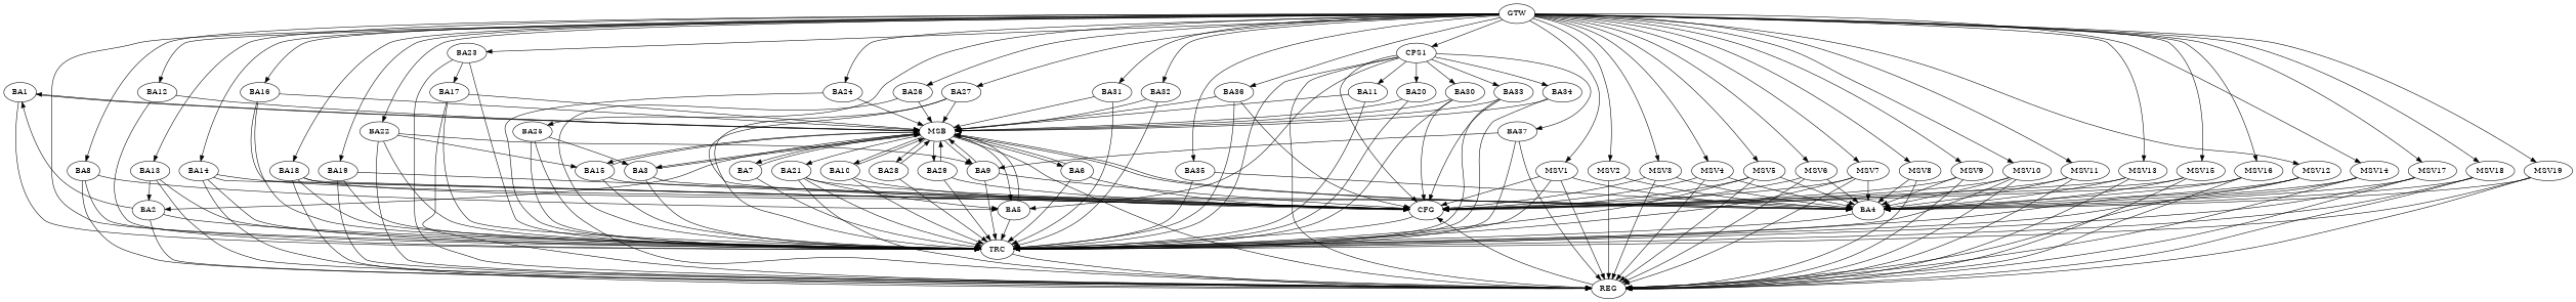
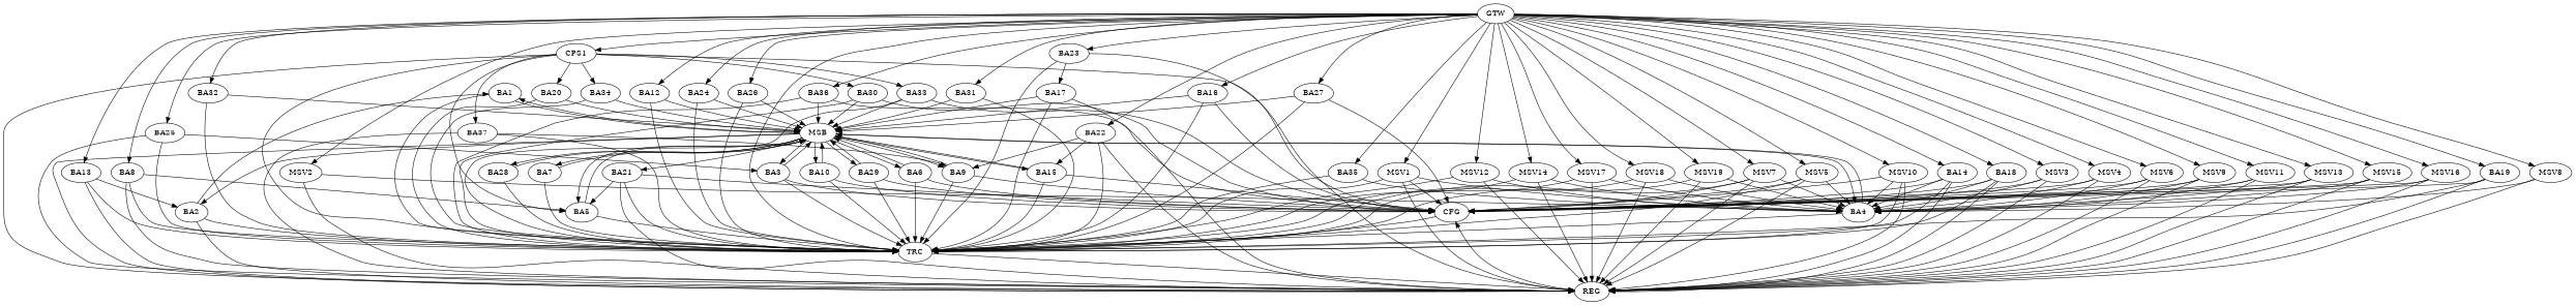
  strict digraph {
    n1 [label=BA1]
    n2 [label=MSB]
    n3 [label=TRC]
    n4 [label=BA2]
    n5 [label=REG]
    n6 [label=BA3]
    n7 [label=BA4]
    n8 [label=BA5]
    n9 [label=BA6]
    n10 [label=BA7]
    n11 [label=BA9]
    n12 [label=BA10]
    n13 [label=BA15]
    n14 [label=BA21]
    n15 [label=BA28]
    n16 [label=BA29]
    n17 [label=CFG]
    n18 [label=BA8]
-   n19 [label=BA11]
    n20 [label=BA12]
    n21 [label=BA13]
    n22 [label=BA14]
    n23 [label=BA16]
    n24 [label=BA17]
    n25 [label=BA18]
    n26 [label=BA19]
    n27 [label=BA20]
    n28 [label=BA22]
    n29 [label=BA23]
    n30 [label=BA24]
    n31 [label=BA25]
    n32 [label=BA26]
    n33 [label=BA27]
    n34 [label=BA30]
    n35 [label=BA31]
    n36 [label=BA32]
    n37 [label=BA33]
    n38 [label=BA34]
    n39 [label=BA35]
    n40 [label=BA36]
    n41 [label=BA37]
    n42 [label=CPS1]
    n43 [label=GTW]
    n44 [label=MSV1]
    n45 [label=MSV2]
    n46 [label=MSV3]
    n47 [label=MSV4]
    n48 [label=MSV5]
    n49 [label=MSV6]
    n50 [label=MSV7]
    n51 [label=MSV8]
    n52 [label=MSV9]
    n53 [label=MSV10]
    n54 [label=MSV11]
    n55 [label=MSV12]
    n56 [label=MSV13]
    n57 [label=MSV14]
    n58 [label=MSV15]
    n59 [label=MSV16]
    n60 [label=MSV17]
    n61 [label=MSV18]
    n62 [label=MSV19]
    n1 -> n2
    n1 -> n3
    n2 -> n1
    n2 -> n4
    n2 -> n5
    n2 -> n6
    n2 -> n7
    n2 -> n8
    n2 -> n9
    n2 -> n10
    n2 -> n11
    n2 -> n12
    n2 -> n13
    n2 -> n14
    n2 -> n15
    n2 -> n16
    n3 -> n5
    n4 -> n1
    n4 -> n3
    n4 -> n5
    n5 -> n17
    n6 -> n2
    n6 -> n3
    n6 -> n17
    n7 -> n2
    n7 -> n3
    n8 -> n2
    n8 -> n3
    n9 -> n2
    n9 -> n3
    n9 -> n17
    n10 -> n2
    n10 -> n3
    n11 -> n2
    n11 -> n3
    n11 -> n17
    n12 -> n2
    n12 -> n3
    n12 -> n17
    n13 -> n2
    n13 -> n3
    n13 -> n17
    n14 -> n3
    n14 -> n5
    n14 -> n8
    n14 -> n17
    n15 -> n2
    n15 -> n3
    n16 -> n2
    n16 -> n3
    n16 -> n17
    n17 -> n3
    n18 -> n3
    n18 -> n5
    n18 -> n8
-   n19 -> n2
-   n19 -> n3
    n20 -> n2
    n20 -> n3
    n21 -> n3
    n21 -> n4
    n21 -> n5
    n22 -> n3
    n22 -> n5
    n22 -> n7
    n22 -> n17
    n23 -> n2
    n23 -> n3
    n23 -> n17
    n24 -> n2
    n24 -> n3
    n24 -> n5
    n25 -> n3
    n25 -> n5
    n25 -> n7
    n25 -> n17
    n26 -> n3
    n26 -> n5
    n26 -> n17
    n27 -> n2
    n27 -> n3
    n28 -> n3
    n28 -> n5
    n28 -> n11
    n28 -> n13
    n29 -> n3
    n29 -> n5
    n29 -> n24
    n30 -> n2
    n30 -> n3
    n31 -> n3
    n31 -> n5
    n31 -> n6
    n32 -> n2
    n32 -> n3
    n33 -> n2
    n33 -> n3
    n33 -> n17
    n34 -> n2
    n34 -> n3
    n34 -> n17
    n35 -> n2
    n35 -> n3
    n36 -> n2
    n36 -> n3
    n37 -> n2
    n37 -> n3
    n37 -> n17
    n38 -> n2
    n38 -> n3
    n39 -> n3
    n39 -> n7
    n40 -> n2
    n40 -> n3
    n40 -> n17
    n41 -> n3
    n41 -> n5
    n41 -> n11
    n42 -> n3
    n42 -> n5
    n42 -> n8
    n42 -> n17
-   n42 -> n19
    n42 -> n27
    n42 -> n34
    n42 -> n37
    n42 -> n38
    n42 -> n41
    n43 -> n3
    n43 -> n18
    n43 -> n20
    n43 -> n21
    n43 -> n22
    n43 -> n23
    n43 -> n25
    n43 -> n26
    n43 -> n28
    n43 -> n29
    n43 -> n30
    n43 -> n31
    n43 -> n32
    n43 -> n33
    n43 -> n35
    n43 -> n36
    n43 -> n39
    n43 -> n40
    n43 -> n42
    n43 -> n44
    n43 -> n45
    n43 -> n46
    n43 -> n47
    n43 -> n48
    n43 -> n49
    n43 -> n50
    n43 -> n51
    n43 -> n52
    n43 -> n53
    n43 -> n54
    n43 -> n55
    n43 -> n56
    n43 -> n57
    n43 -> n58
    n43 -> n59
    n43 -> n60
    n43 -> n61
    n43 -> n62
    n44 -> n3
    n44 -> n5
    n44 -> n7
    n44 -> n17
    n45 -> n5
    n45 -> n7
    n46 -> n5
    n46 -> n7
    n46 -> n17
    n47 -> n5
    n47 -> n7
    n47 -> n17
    n48 -> n3
    n48 -> n5
    n48 -> n7
    n48 -> n17
    n49 -> n5
    n49 -> n7
    n49 -> n17
    n50 -> n3
    n50 -> n5
    n50 -> n7
    n50 -> n17
    n51 -> n5
    n51 -> n7
    n52 -> n5
    n52 -> n7
    n52 -> n17
    n53 -> n3
    n53 -> n5
    n53 -> n7
    n53 -> n17
    n54 -> n5
    n54 -> n7
    n54 -> n17
    n55 -> n3
    n55 -> n5
    n55 -> n7
    n56 -> n5
    n56 -> n7
    n56 -> n17
    n57 -> n3
    n57 -> n5
    n57 -> n7
    n58 -> n5
    n58 -> n7
    n58 -> n17
    n59 -> n5
    n59 -> n7
    n59 -> n17
    n60 -> n3
    n60 -> n5
    n60 -> n7
    n61 -> n3
    n61 -> n5
    n61 -> n7
    n62 -> n3
    n62 -> n5
    n62 -> n7
  }
